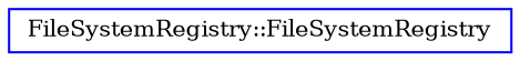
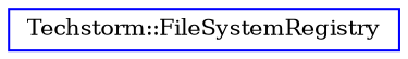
  digraph {
    rankdir=LR
    fontname="DejaVu Serif"
-   n1 [color=blue fillcolor=white fontname="DejaVu Serif" fontsize=10 height=0.2 label="FileSystemRegistry::FileSystemRegistry" shape=box style=filled width=0.4]
+   n1 [color=blue fillcolor=white fontname="DejaVu Serif" fontsize=10 height=0.2 label="Techstorm::FileSystemRegistry" shape=box style=filled width=0.4]
  }
